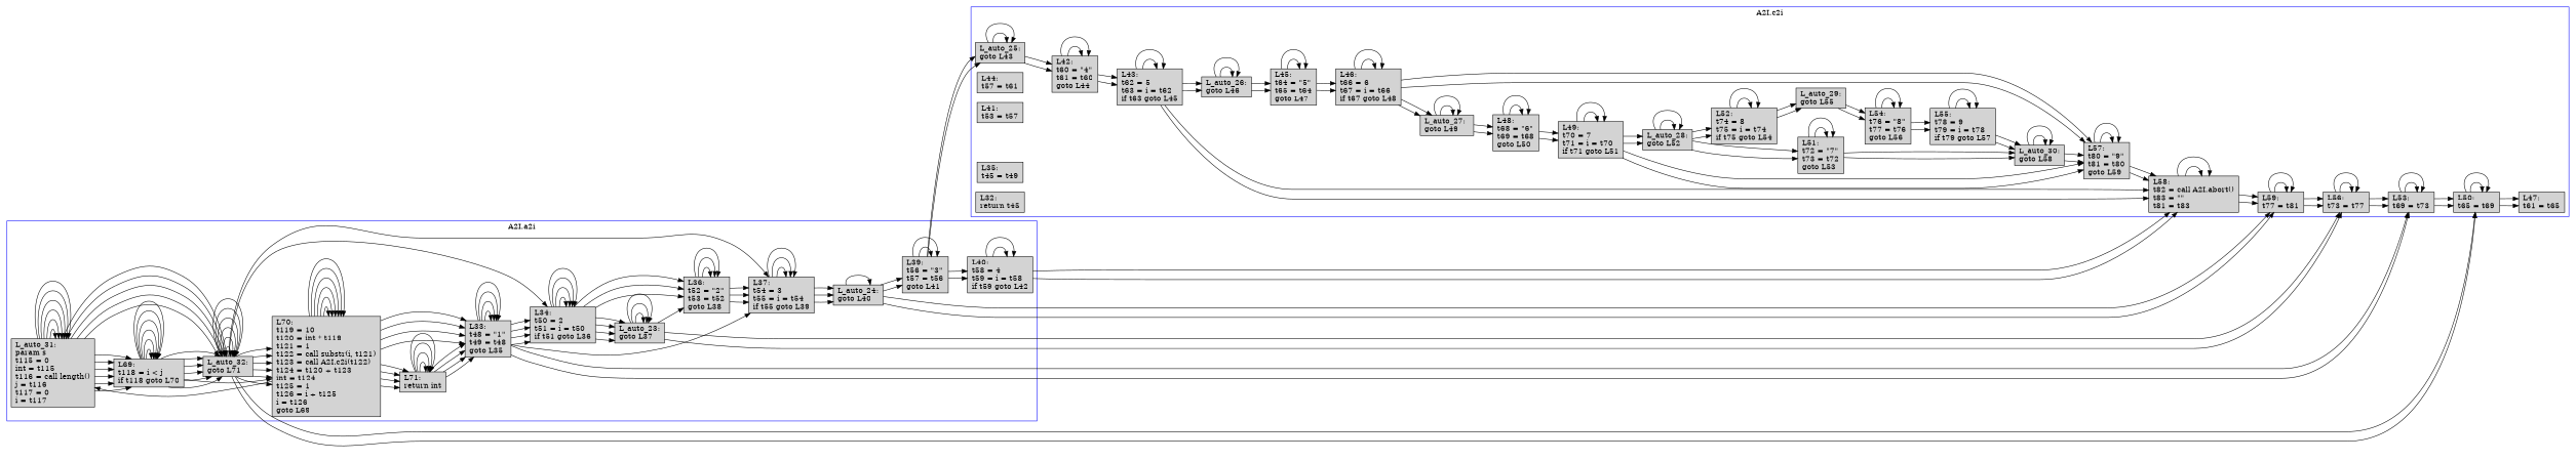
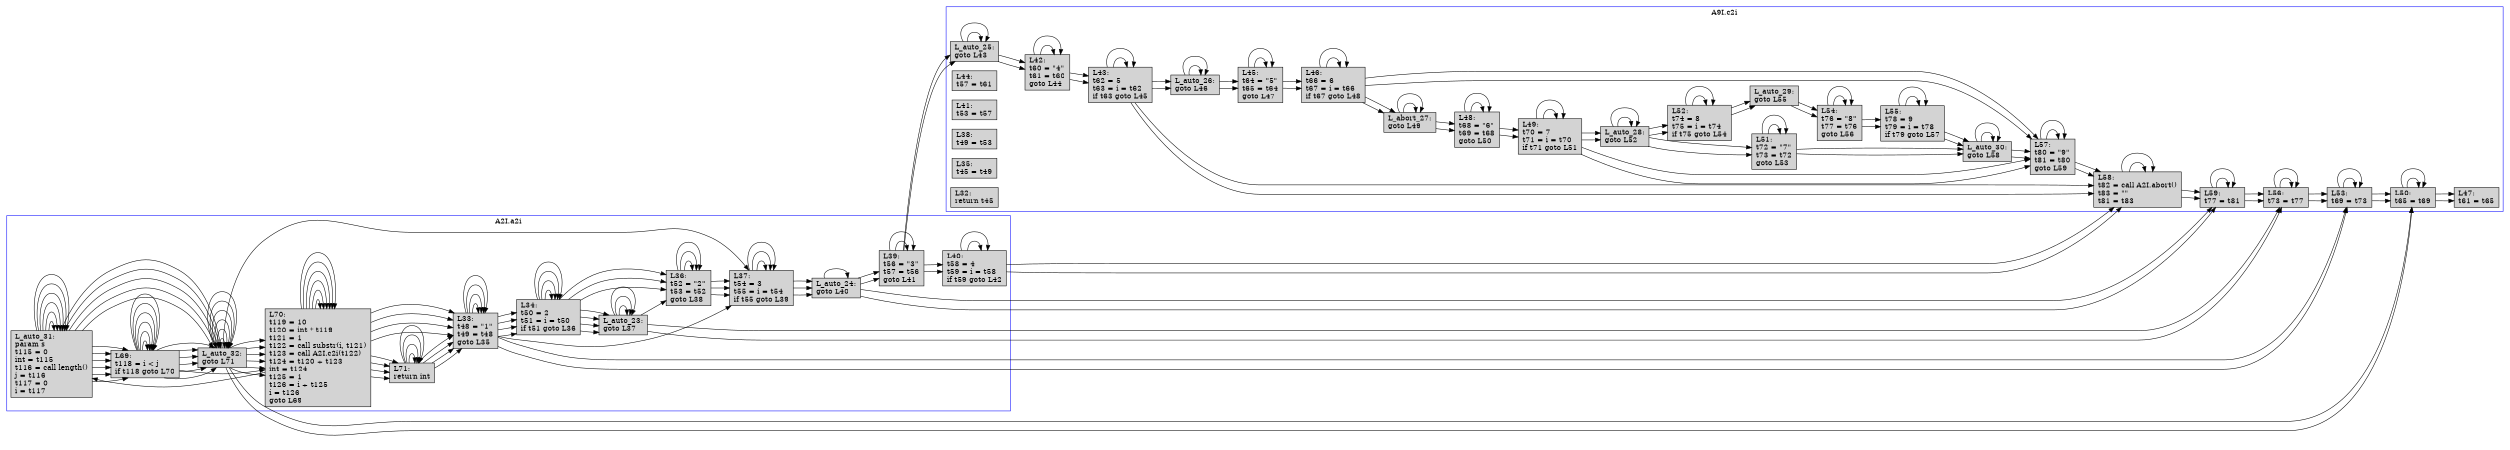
  digraph {
    rankdir=LR
    node [fillcolor=lightgrey shape=box style=filled]
    n1 [label="L_auto_31:\lparam s\lt115 = 0\lint = t115\lt116 = call length()\lj = t116\lt117 = 0\li = t117\l"]
    n2 [label="L69:\lt118 = i < j\lif t118 goto L70\l"]
    n3 [label="L_auto_32:\lgoto L71\l"]
    n4 [label="L70:\lt119 = 10\lt120 = int * t119\lt121 = 1\lt122 = call substr(i, t121)\lt123 = call A2I.c2i(t122)\lt124 = t120 + t123\lint = t124\lt125 = 1\lt126 = i + t125\li = t126\lgoto L69\l"]
    n5 [label="L_auto_24:\lgoto L40\l"]
    n6 [label="L71:\lreturn int\l"]
    n7 [label="L33:\lt48 = \"1\"\lt49 = t48\lgoto L35\l"]
    n8 [label="L34:\lt50 = 2\lt51 = i = t50\lif t51 goto L36\l"]
    n9 [label="L37:\lt54 = 3\lt55 = i = t54\lif t55 goto L39\l"]
    n10 [label="L_auto_23:\lgoto L37\l"]
    n11 [label="L36:\lt52 = \"2\"\lt53 = t52\lgoto L38\l"]
    n12 [label="L39:\lt56 = \"3\"\lt57 = t56\lgoto L41\l"]
    n13 [label="L40:\lt58 = 4\lt59 = i = t58\lif t59 goto L42\l"]
    n14 [label="L50:\lt65 = t69\l"]
    n15 [label="L53:\lt69 = t73\l"]
    n16 [label="L56:\lt73 = t77\l"]
    n17 [label="L59:\lt77 = t81\l"]
    n18 [label="L_auto_25:\lgoto L43\l"]
    n19 [label="L58:\lt82 = call A2I.abort()\lt83 = \"\"\lt81 = t83\l"]
    n20 [label="L42:\lt60 = \"4\"\lt61 = t60\lgoto L44\l"]
    n21 [label="L43:\lt62 = 5\lt63 = i = t62\lif t63 goto L45\l"]
    n22 [label="L_auto_26:\lgoto L46\l"]
    n23 [label="L45:\lt64 = \"5\"\lt65 = t64\lgoto L47\l"]
    n24 [label="L46:\lt66 = 6\lt67 = i = t66\lif t67 goto L48\l"]
-   n25 [label="L_auto_27:\lgoto L49\l"]
+   n25 [label="L_abort_27:\lgoto L49\l"]
    n26 [label="L57:\lt80 = \"9\"\lt81 = t80\lgoto L59\l"]
    n27 [label="L48:\lt68 = \"6\"\lt69 = t68\lgoto L50\l"]
    n28 [label="L49:\lt70 = 7\lt71 = i = t70\lif t71 goto L51\l"]
    n29 [label="L_auto_28:\lgoto L52\l"]
    n30 [label="L51:\lt72 = \"7\"\lt73 = t72\lgoto L53\l"]
    n31 [label="L52:\lt74 = 8\lt75 = i = t74\lif t75 goto L54\l"]
    n32 [label="L_auto_30:\lgoto L58\l"]
    n33 [label="L_auto_29:\lgoto L55\l"]
    n34 [label="L54:\lt76 = \"8\"\lt77 = t76\lgoto L56\l"]
    n35 [label="L55:\lt78 = 9\lt79 = i = t78\lif t79 goto L57\l"]
    n36 [label="L47:\lt61 = t65\l"]
    n37 [label="L44:\lt57 = t61\l"]
    n38 [label="L41:\lt53 = t57\l"]
+   n39 [label="L38:\lt49 = t53\l"]
    n40 [label="L35:\lt45 = t49\l"]
    n41 [label="L32:\lreturn t45\l"]
    subgraph cluster_1 {
      color=blue
      label="A2I.a2i"
      n1
      n2
      n3
      n4
      n5
      n6
      n7
      n8
      n9
      n10
      n11
      n12
      n13
    }
    subgraph cluster_2 {
      color=blue
      label="A2I.i2a"
    }
    subgraph cluster_3 {
      color=blue
      label="A2I.i2a_aux"
    }
    subgraph cluster_4 {
      color=blue
-     label="A2I.c2i"
+     label="A9I.c2i"
      n14
      n15
      n16
      n17
      n18
      n19
      n20
      n21
      n22
      n23
      n24
      n25
      n26
      n27
      n28
      n29
      n30
      n31
      n32
      n33
      n34
      n35
      n36
      n37
      n38
+     n39
      n40
      n41
    }
    subgraph cluster_5 {
      color=blue
      label="A2I.i2c"
    }
    subgraph cluster_6 {
      color=blue
      label="A2I.a2i_aux"
    }
    n1 -> n1
    n1 -> n1
    n1 -> n1
    n1 -> n1
    n1 -> n1
    n1 -> n1
    n1 -> n2
    n1 -> n2
    n1 -> n2
    n1 -> n2
    n1 -> n2
    n1 -> n2
    n1 -> n3
    n1 -> n3
    n1 -> n3
    n1 -> n3
    n1 -> n3
    n2 -> n2
    n2 -> n2
    n2 -> n2
    n2 -> n2
    n2 -> n2
    n2 -> n2
    n2 -> n3
    n2 -> n3
    n2 -> n3
    n2 -> n3
    n2 -> n3
    n2 -> n3
    n2 -> n4
    n3 -> n3
    n3 -> n3
    n3 -> n3
    n3 -> n3
    n3 -> n3
    n3 -> n3
    n3 -> n4
    n3 -> n4
    n3 -> n4
    n3 -> n4
    n3 -> n4
    n3 -> n4
-   n3 -> n8
    n3 -> n9
    n3 -> n14
    n3 -> n14
    n4 -> n1
    n4 -> n4
    n4 -> n4
    n4 -> n4
    n4 -> n4
    n4 -> n4
    n4 -> n4
    n4 -> n6
    n4 -> n6
    n4 -> n6
    n4 -> n6
    n4 -> n7
    n4 -> n7
    n4 -> n7
    n4 -> n7
    n5 -> n5
    n5 -> n12
    n5 -> n12
    n5 -> n17
    n5 -> n17
    n6 -> n6
    n6 -> n6
    n6 -> n6
    n6 -> n6
    n6 -> n7
    n6 -> n7
    n6 -> n7
    n6 -> n7
    n7 -> n7
    n7 -> n7
    n7 -> n7
    n7 -> n7
    n7 -> n8
    n7 -> n8
    n7 -> n8
    n7 -> n8
    n7 -> n9
    n7 -> n15
    n7 -> n15
    n8 -> n8
    n8 -> n8
    n8 -> n8
    n8 -> n8
    n8 -> n10
    n8 -> n10
    n8 -> n10
    n8 -> n10
    n8 -> n11
    n8 -> n11
    n8 -> n11
    n9 -> n5
    n9 -> n5
    n9 -> n5
    n9 -> n9
    n9 -> n9
    n9 -> n9
    n10 -> n10
    n10 -> n10
    n10 -> n10
    n10 -> n11
    n10 -> n16
    n10 -> n16
    n11 -> n9
    n11 -> n9
    n11 -> n9
    n11 -> n11
    n11 -> n11
    n11 -> n11
    n12 -> n12
    n12 -> n12
    n12 -> n13
    n12 -> n13
    n12 -> n18
    n12 -> n18
    n13 -> n13
    n13 -> n13
    n13 -> n19
    n13 -> n19
    n14 -> n14
    n14 -> n14
    n14 -> n36
    n14 -> n36
    n15 -> n14
    n15 -> n14
    n15 -> n15
    n15 -> n15
    n16 -> n15
    n16 -> n15
    n16 -> n16
    n16 -> n16
    n17 -> n16
    n17 -> n16
    n17 -> n17
    n17 -> n17
    n18 -> n18
    n18 -> n18
    n18 -> n20
    n18 -> n20
    n19 -> n17
    n19 -> n17
    n19 -> n19
    n19 -> n19
    n20 -> n20
    n20 -> n20
    n20 -> n21
    n20 -> n21
    n21 -> n19
    n21 -> n19
    n21 -> n21
    n21 -> n21
    n21 -> n22
    n21 -> n22
    n22 -> n22
    n22 -> n22
    n22 -> n23
    n22 -> n23
    n23 -> n23
    n23 -> n23
    n23 -> n24
    n23 -> n24
    n24 -> n24
    n24 -> n24
    n24 -> n25
    n24 -> n25
    n24 -> n26
    n24 -> n26
    n25 -> n25
    n25 -> n25
    n25 -> n27
    n25 -> n27
    n26 -> n19
    n26 -> n19
    n26 -> n26
    n26 -> n26
    n27 -> n27
    n27 -> n27
    n27 -> n28
    n27 -> n28
    n28 -> n26
    n28 -> n26
    n28 -> n28
    n28 -> n28
    n28 -> n29
    n28 -> n29
    n29 -> n29
    n29 -> n29
    n29 -> n30
    n29 -> n30
    n29 -> n31
    n29 -> n31
    n30 -> n30
    n30 -> n30
    n30 -> n32
    n30 -> n32
    n31 -> n31
    n31 -> n31
    n31 -> n33
    n31 -> n33
    n32 -> n26
    n32 -> n26
    n32 -> n32
    n32 -> n32
    n33 -> n34
    n33 -> n34
    n34 -> n34
    n34 -> n34
    n34 -> n35
    n34 -> n35
    n35 -> n32
    n35 -> n32
    n35 -> n35
    n35 -> n35
  }
